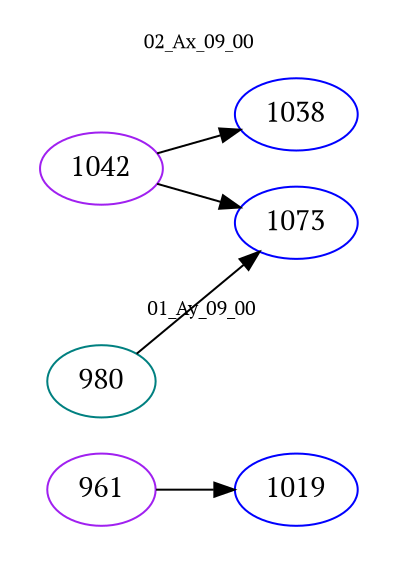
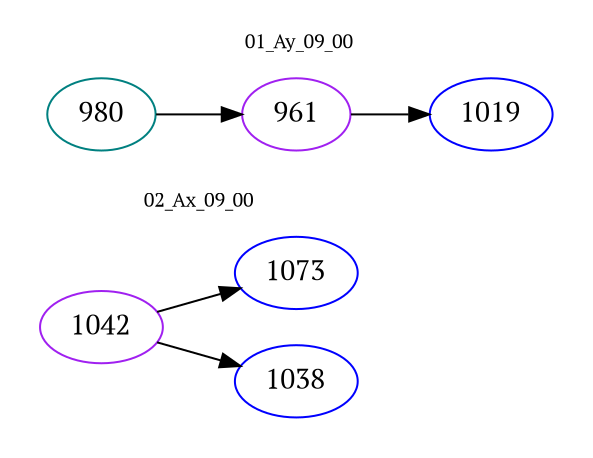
  digraph {
    fontname="PT Serif"
    rankdir=LR
    node [color=blue fontname="PT Serif"]
    edge [color=black fontname="PT Serif"]
    n1 [color=purple label=1042]
    n2 [label=1038]
    n3 [label=1073]
    n4 [color=teal label=980]
    n5 [color=purple label=961]
    n6 [label=1019]
    subgraph cluster_1 {
      color=white
      fontsize=10
      label="02_Ax_09_00"
      n1
      n2
      n3
    }
    subgraph cluster_2 {
      color=white
      fontsize=10
      label="01_Ay_09_00"
      n4
      n5
      n6
    }
    n1 -> n2
    n1 -> n3
-   n4 -> n3
+   n4 -> n5
    n5 -> n6
  }
